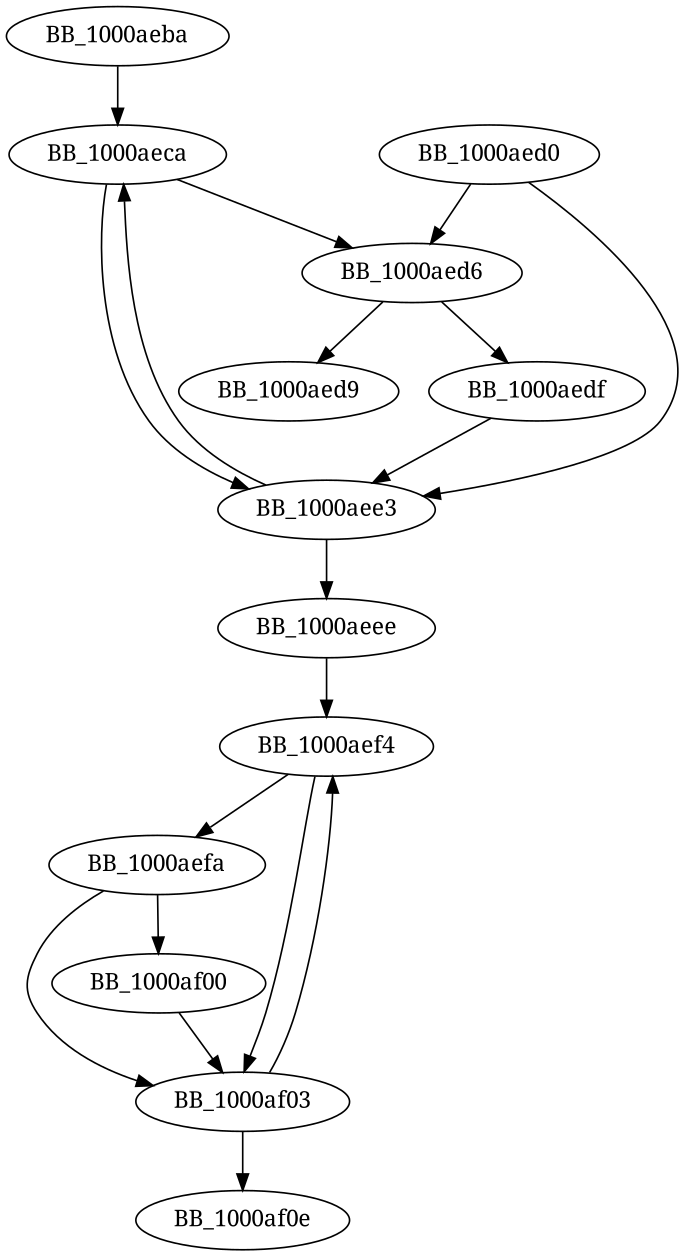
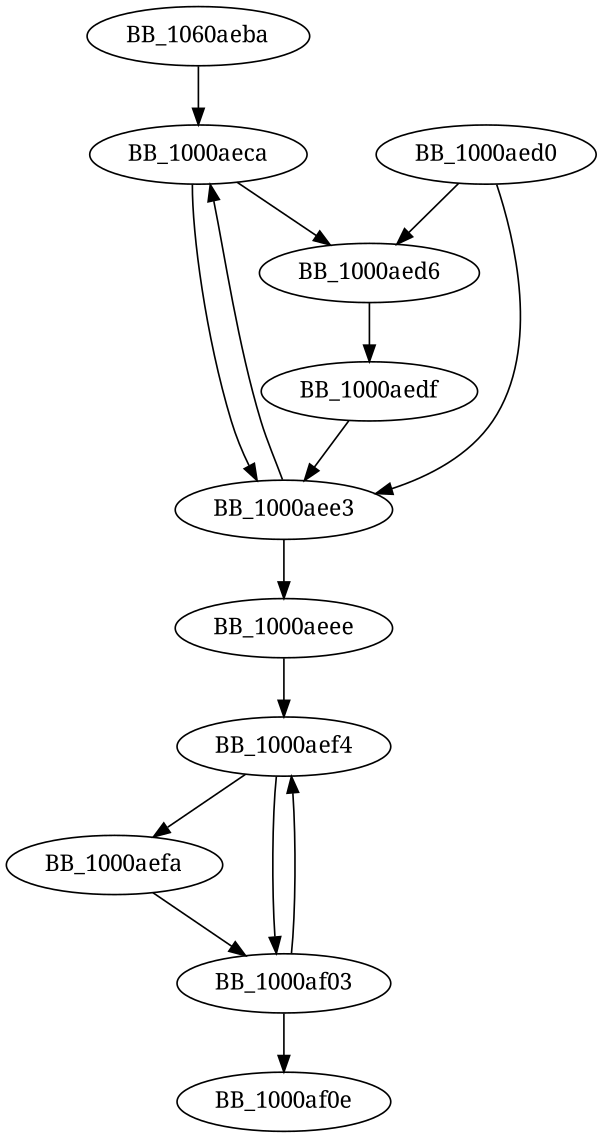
  digraph {
    fontname="Noto Serif"
    node [fontname="Noto Serif"]
    edge [fontname="Noto Serif"]
-   BB_1000aeba
+   BB_1000aeba [label=BB_1060aeba]
    BB_1000aeca
    BB_1000aee3
    BB_1000aed6
    BB_1000aed0
    BB_1000aeee
-   BB_1000aed9
    BB_1000aedf
    BB_1000aef4
    BB_1000aefa
    BB_1000af03
-   BB_1000af00
    BB_1000af0e
    BB_1000aeba -> BB_1000aeca
    BB_1000aeca -> BB_1000aee3
    BB_1000aeca -> BB_1000aed6
    BB_1000aee3 -> BB_1000aeca
    BB_1000aee3 -> BB_1000aeee
-   BB_1000aed6 -> BB_1000aed9
    BB_1000aed6 -> BB_1000aedf
    BB_1000aed0 -> BB_1000aee3
    BB_1000aed0 -> BB_1000aed6
    BB_1000aeee -> BB_1000aef4
    BB_1000aedf -> BB_1000aee3
    BB_1000aef4 -> BB_1000aefa
    BB_1000aef4 -> BB_1000af03
    BB_1000aefa -> BB_1000af03
-   BB_1000aefa -> BB_1000af00
    BB_1000af03 -> BB_1000aef4
    BB_1000af03 -> BB_1000af0e
-   BB_1000af00 -> BB_1000af03
  }
